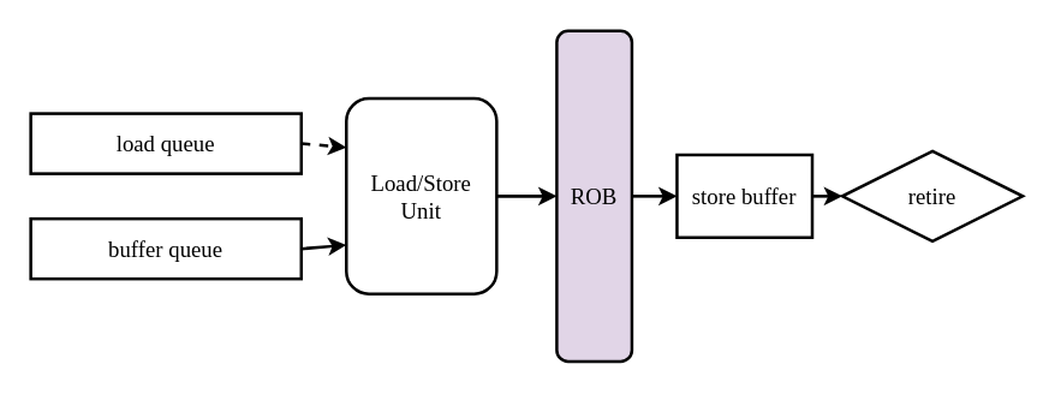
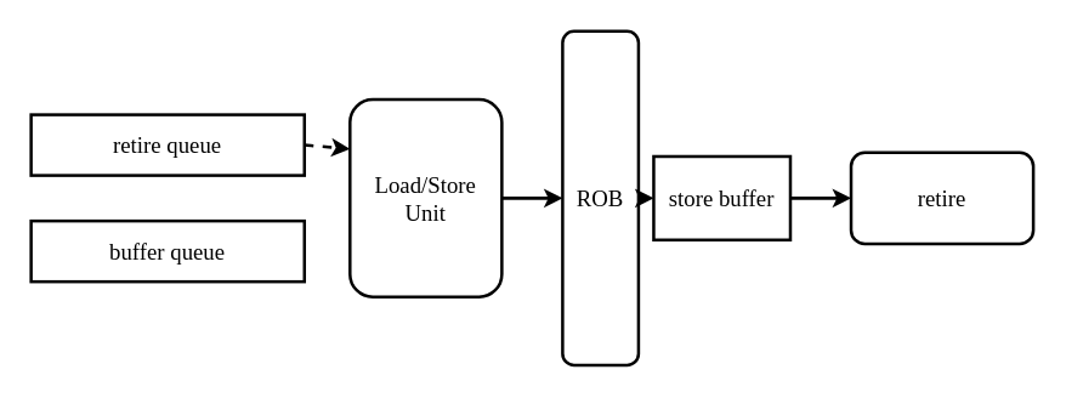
  <mxCell id="0" />
  <mxCell id="1" parent="0" />
- <mxCell id="2" value="load queue" style="rounded=0;whiteSpace=wrap;html=1;strokeWidth=2;fontFamily=Source Han Sans SC;fontSize=15;" vertex="1" parent="1"><mxGeometry x="20" y="75" width="180" height="40" as="geometry" /></mxCell>
+ <mxCell id="2" value="retire queue" style="rounded=0;whiteSpace=wrap;html=1;strokeWidth=2;fontFamily=Source Han Sans SC;fontSize=15;" vertex="1" parent="1"><mxGeometry x="20" y="75" width="180" height="40" as="geometry" /></mxCell>
  <mxCell id="3" value="Load/Store&lt;div style=&quot;font-size: 15px;&quot;&gt;Unit&lt;/div&gt;" style="rounded=1;whiteSpace=wrap;html=1;strokeWidth=2;fontFamily=Source Han Sans SC;fontSize=15;" vertex="1" parent="1"><mxGeometry x="230" y="65" width="100" height="130" as="geometry" /></mxCell>
  <mxCell id="4" value="buffer queue" style="rounded=0;whiteSpace=wrap;html=1;strokeWidth=2;fontFamily=Source Han Sans SC;fontSize=15;" vertex="1" parent="1"><mxGeometry x="20" y="145" width="180" height="40" as="geometry" /></mxCell>
- <mxCell id="5" value="ROB" style="rounded=1;whiteSpace=wrap;html=1;strokeWidth=2;fontFamily=Source Han Sans SC;fontSize=15;fillColor=#e1d5e7;" vertex="1" parent="1"><mxGeometry x="370" y="20" width="50" height="220" as="geometry" /></mxCell>
- <mxCell id="6" value="store buffer" style="rounded=0;whiteSpace=wrap;html=1;strokeWidth=2;fontFamily=Source Han Sans SC;fontSize=15;" vertex="1" parent="1"><mxGeometry x="450" y="102.5" width="90" height="55" as="geometry" /></mxCell>
- <mxCell id="7" value="retire" style="rhombus;whiteSpace=wrap;html=1;strokeWidth=2;fontFamily=Source Han Sans SC;fontSize=15;" vertex="1" parent="1"><mxGeometry x="560" y="100" width="120" height="60" as="geometry" /></mxCell>
+ <mxCell id="5" value="ROB" style="rounded=1;whiteSpace=wrap;html=1;strokeWidth=2;fontFamily=Source Han Sans SC;fontSize=15;" vertex="1" parent="1"><mxGeometry x="370" y="20" width="50" height="220" as="geometry" /></mxCell>
+ <mxCell id="6" value="store buffer" style="rounded=0;whiteSpace=wrap;html=1;strokeWidth=2;fontFamily=Source Han Sans SC;fontSize=15;" vertex="1" parent="1"><mxGeometry x="430" y="102.5" width="90" height="55" as="geometry" /></mxCell>
+ <mxCell id="7" value="retire" style="rounded=1;whiteSpace=wrap;html=1;strokeWidth=2;fontFamily=Source Han Sans SC;fontSize=15;" vertex="1" parent="1"><mxGeometry x="560" y="100" width="120" height="60" as="geometry" /></mxCell>
  <mxCell id="8" value="" style="endArrow=classic;html=1;rounded=0;exitX=1;exitY=0.5;exitDx=0;exitDy=0;entryX=0;entryY=0.25;entryDx=0;entryDy=0;strokeWidth=2;fontFamily=Source Han Sans SC;fontSize=15;dashed=1;" edge="1" parent="1" source="2" target="3"><mxGeometry width="50" height="50" relative="1" as="geometry"><mxPoint x="210" y="385" as="sourcePoint" /><mxPoint x="260" y="335" as="targetPoint" /></mxGeometry></mxCell>
- <mxCell id="9" value="" style="endArrow=classic;html=1;rounded=0;exitX=1;exitY=0.5;exitDx=0;exitDy=0;entryX=0;entryY=0.75;entryDx=0;entryDy=0;strokeWidth=2;fontFamily=Source Han Sans SC;fontSize=15;" edge="1" parent="1" source="4" target="3"><mxGeometry width="50" height="50" relative="1" as="geometry"><mxPoint x="150" y="385" as="sourcePoint" /><mxPoint x="200" y="335" as="targetPoint" /></mxGeometry></mxCell>
  <mxCell id="10" value="" style="endArrow=classic;html=1;rounded=0;exitX=1;exitY=0.5;exitDx=0;exitDy=0;entryX=0;entryY=0.5;entryDx=0;entryDy=0;strokeWidth=2;fontFamily=Source Han Sans SC;fontSize=15;" edge="1" parent="1" source="3" target="5"><mxGeometry width="50" height="50" relative="1" as="geometry"><mxPoint x="220" y="415" as="sourcePoint" /><mxPoint x="270" y="365" as="targetPoint" /></mxGeometry></mxCell>
  <mxCell id="11" value="" style="endArrow=classic;html=1;rounded=0;exitX=1;exitY=0.5;exitDx=0;exitDy=0;entryX=0;entryY=0.5;entryDx=0;entryDy=0;strokeWidth=2;fontFamily=Source Han Sans SC;fontSize=15;" edge="1" parent="1" source="5" target="6"><mxGeometry width="50" height="50" relative="1" as="geometry"><mxPoint x="460" y="440" as="sourcePoint" /><mxPoint x="510" y="390" as="targetPoint" /></mxGeometry></mxCell>
  <mxCell id="12" value="" style="endArrow=classic;html=1;rounded=0;exitX=1;exitY=0.5;exitDx=0;exitDy=0;entryX=0;entryY=0.5;entryDx=0;entryDy=0;strokeWidth=2;fontFamily=Source Han Sans SC;fontSize=15;" edge="1" parent="1" source="6" target="7"><mxGeometry width="50" height="50" relative="1" as="geometry"><mxPoint x="410" y="447.5" as="sourcePoint" /><mxPoint x="460" y="397.5" as="targetPoint" /></mxGeometry></mxCell>
